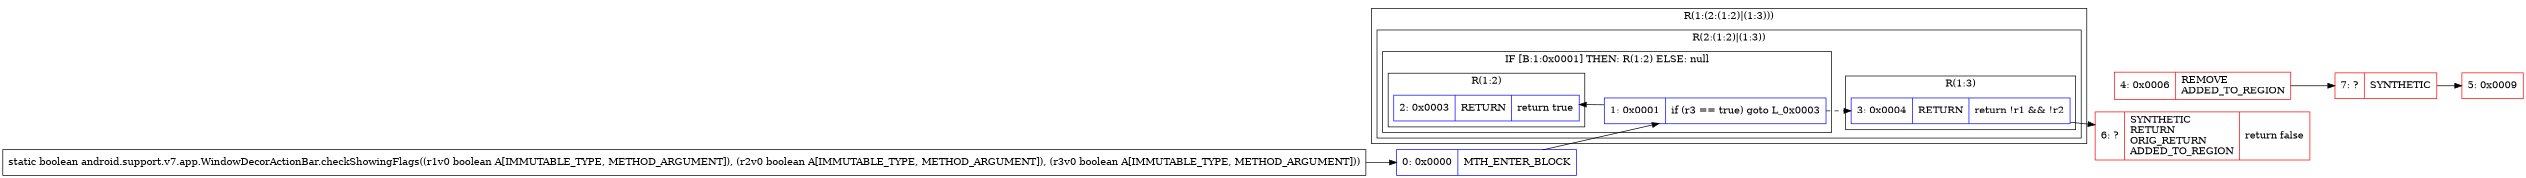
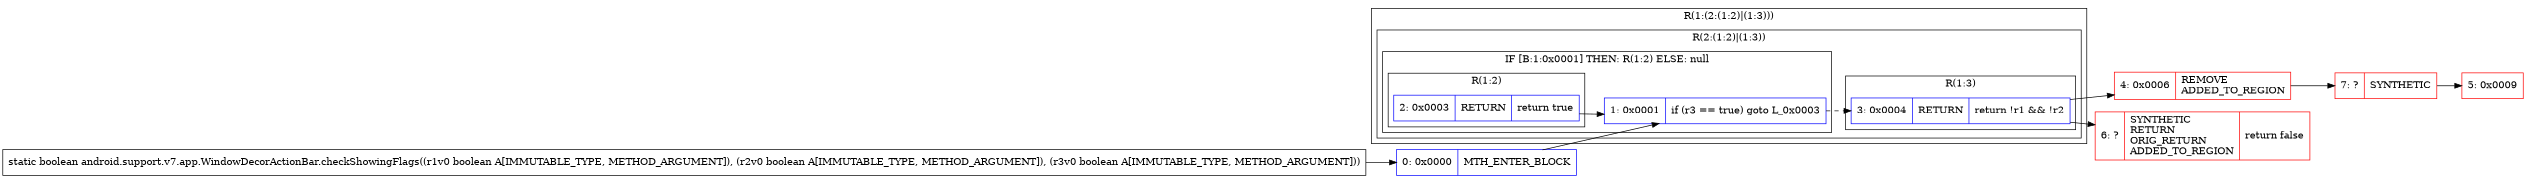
  digraph {
    rankdir=LR
    node [color=blue shape=record]
    n1 [label="{2\:\ 0x0003|RETURN\l|return true\l}"]
    n2 [label="{1\:\ 0x0001|if (r3 == true) goto L_0x0003\l}"]
    n3 [label="{3\:\ 0x0004|RETURN\l|return !r1 && !r2\l}"]
    n4 [color=red label="{4\:\ 0x0006|REMOVE\lADDED_TO_REGION\l}"]
    n5 [color=red label="{6\:\ ?|SYNTHETIC\lRETURN\lORIG_RETURN\lADDED_TO_REGION\l|return false\l}"]
    n6 [color=red label="{7\:\ ?|SYNTHETIC\l}"]
    n7 [label="{0\:\ 0x0000|MTH_ENTER_BLOCK\l}"]
    n8 [color=red label="{5\:\ 0x0009}"]
    n9 [label="{static boolean android.support.v7.app.WindowDecorActionBar.checkShowingFlags((r1v0 boolean A[IMMUTABLE_TYPE, METHOD_ARGUMENT]), (r2v0 boolean A[IMMUTABLE_TYPE, METHOD_ARGUMENT]), (r3v0 boolean A[IMMUTABLE_TYPE, METHOD_ARGUMENT])) }" color=""]
    subgraph cluster_1 {
      label="R(1:(2:(1:2)|(1:3)))"
      subgraph cluster_2 {
        label="R(2:(1:2)|(1:3))"
        subgraph cluster_3 {
          label="IF [B:1:0x0001] THEN: R(1:2) ELSE: null"
          n2
          subgraph cluster_4 {
            label="R(1:2)"
            n1
          }
        }
        subgraph cluster_5 {
          label="R(1:3)"
          n3
        }
      }
    }
-   n2 -> n1
+   n1 -> n2
    n2 -> n3 [style=dashed]
+   n3 -> n4
    n3 -> n5
    n4 -> n6
    n6 -> n8
    n7 -> n2
    n9 -> n7
  }
